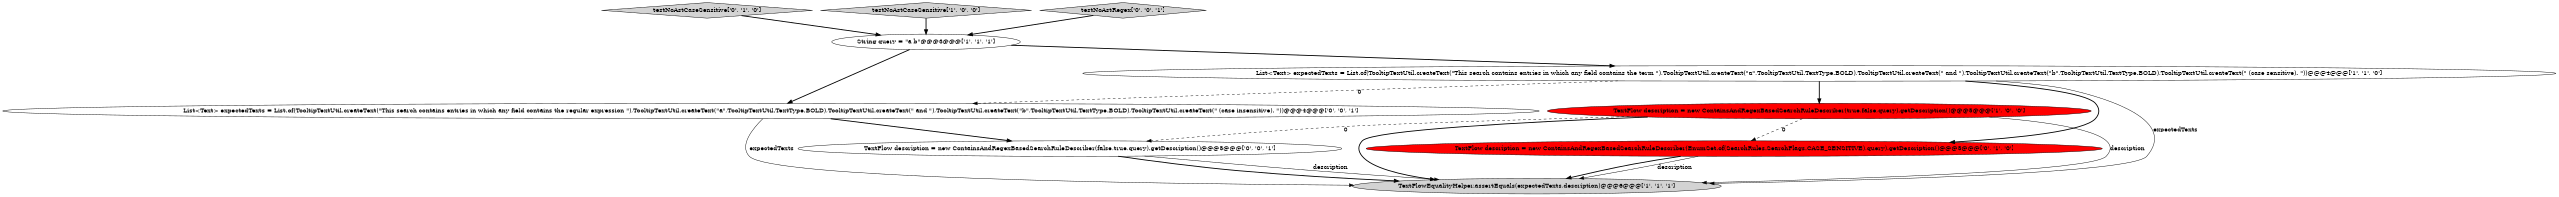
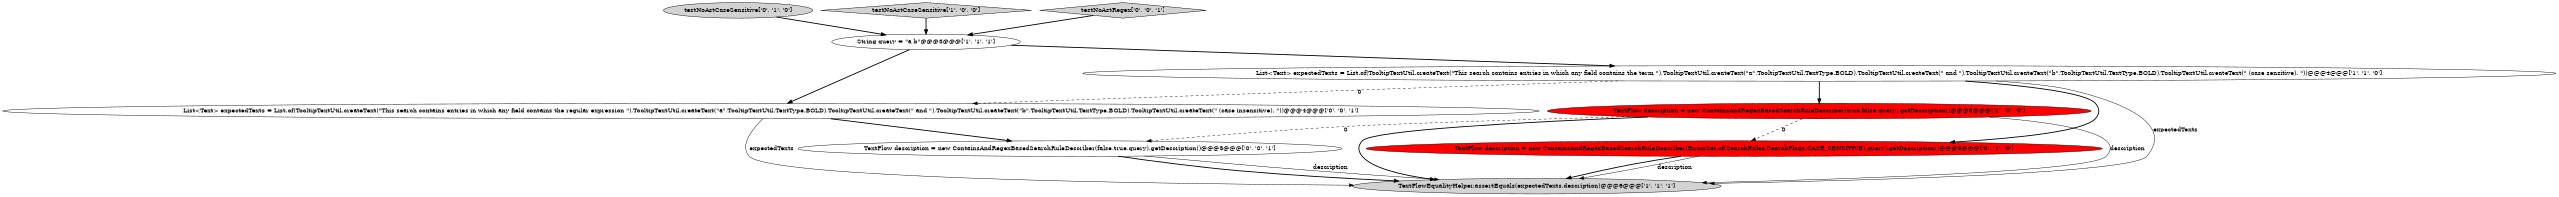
  digraph {
    node [fillcolor=lightgray shape=ellipse style=filled]
    edge [style=bold]
-   n1 [label="testNoAstCaseSensitive['0', '1', '0']" shape=diamond]
+   n1 [label="testNoAstCaseSensitive['0', '1', '0']"]
    n2 [fillcolor=white label="String query = \"a b\"@@@3@@@['1', '1', '1']"]
    n3 [label="testNoAstCaseSensitive['1', '0', '0']" shape=diamond]
    n4 [label="TextFlowEqualityHelper.assertEquals(expectedTexts,description)@@@6@@@['1', '1', '1']"]
    n5 [fillcolor=white label="List<Text> expectedTexts = List.of(TooltipTextUtil.createText(\"This search contains entries in which any field contains the term \"),TooltipTextUtil.createText(\"a\",TooltipTextUtil.TextType.BOLD),TooltipTextUtil.createText(\" and \"),TooltipTextUtil.createText(\"b\",TooltipTextUtil.TextType.BOLD),TooltipTextUtil.createText(\" (case sensitive). \"))@@@4@@@['1', '1', '0']"]
    n6 [fillcolor=white label="List<Text> expectedTexts = List.of(TooltipTextUtil.createText(\"This search contains entries in which any field contains the regular expression \"),TooltipTextUtil.createText(\"a\",TooltipTextUtil.TextType.BOLD),TooltipTextUtil.createText(\" and \"),TooltipTextUtil.createText(\"b\",TooltipTextUtil.TextType.BOLD),TooltipTextUtil.createText(\" (case insensitive). \"))@@@4@@@['0', '0', '1']"]
    n7 [fillcolor=red label="TextFlow description = new ContainsAndRegexBasedSearchRuleDescriber(true,false,query).getDescription()@@@5@@@['1', '0', '0']"]
    n8 [fillcolor=white label="TextFlow description = new ContainsAndRegexBasedSearchRuleDescriber(false,true,query).getDescription()@@@5@@@['0', '0', '1']"]
    n9 [fillcolor=red label="TextFlow description = new ContainsAndRegexBasedSearchRuleDescriber(EnumSet.of(SearchRules.SearchFlags.CASE_SENSITIVE),query).getDescription()@@@5@@@['0', '1', '0']"]
    n10 [label="testNoAstRegex['0', '0', '1']" shape=diamond]
    n1 -> n2
    n2 -> n5
    n2 -> n6
    n3 -> n2
    n5 -> n4 [label=expectedTexts style=solid]
    n5 -> n6 [label=0 style=dashed]
    n5 -> n7
    n5 -> n9
    n6 -> n4 [label=expectedTexts style=solid]
    n6 -> n8
    n7 -> n4
    n7 -> n4 [label=description style=solid]
    n7 -> n8 [label=0 style=dashed]
    n7 -> n9 [label=0 style=dashed]
    n8 -> n4 [label=description style=solid]
    n8 -> n4
    n9 -> n4
    n9 -> n4 [label=description style=solid]
    n10 -> n2
  }
